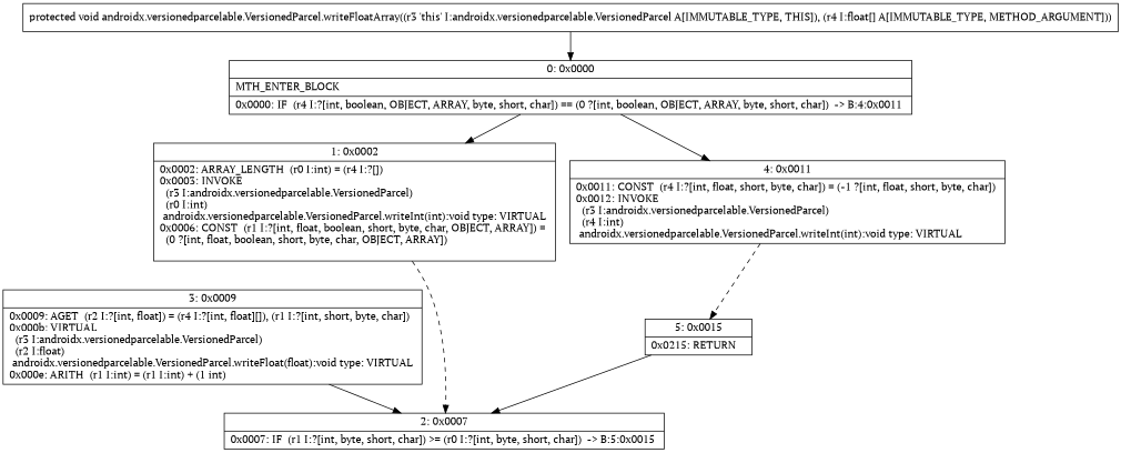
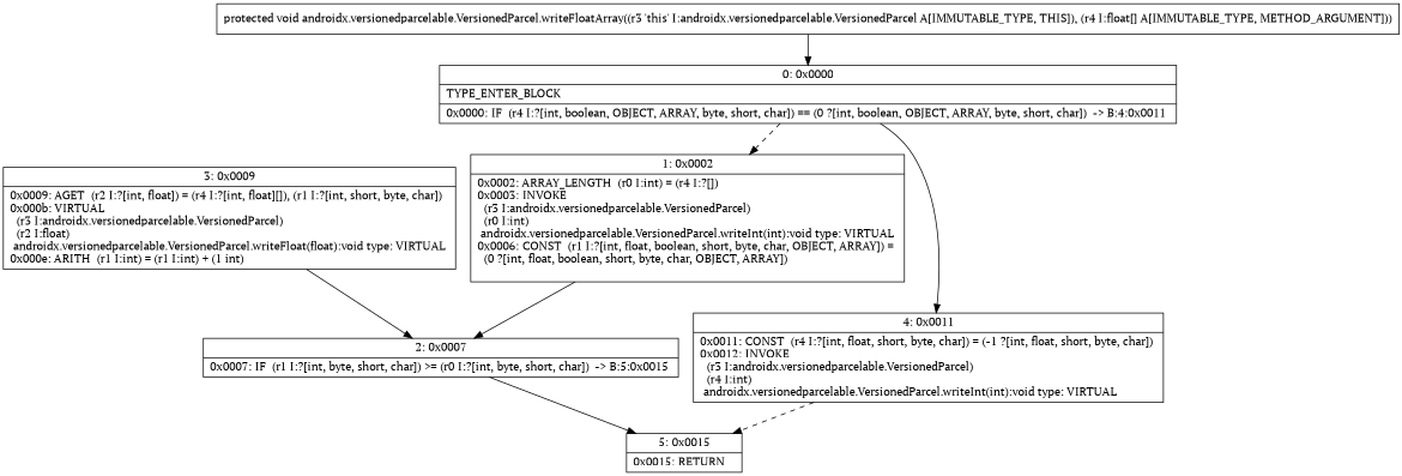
  digraph {
    fontname="PT Serif"
    node [fontname="PT Serif" shape=record]
    edge [fontname="PT Serif"]
-   n1 [label="{0\:\ 0x0000|MTH_ENTER_BLOCK\l|0x0000: IF  (r4 I:?[int, boolean, OBJECT, ARRAY, byte, short, char]) == (0 ?[int, boolean, OBJECT, ARRAY, byte, short, char])  \-\> B:4:0x0011 \l}"]
+   n1 [label="{0\:\ 0x0000|TYPE_ENTER_BLOCK\l|0x0000: IF  (r4 I:?[int, boolean, OBJECT, ARRAY, byte, short, char]) == (0 ?[int, boolean, OBJECT, ARRAY, byte, short, char])  \-\> B:4:0x0011 \l}"]
    n2 [label="{1\:\ 0x0002|0x0002: ARRAY_LENGTH  (r0 I:int) = (r4 I:?[]) \l0x0003: INVOKE  \l  (r3 I:androidx.versionedparcelable.VersionedParcel)\l  (r0 I:int)\l androidx.versionedparcelable.VersionedParcel.writeInt(int):void type: VIRTUAL \l0x0006: CONST  (r1 I:?[int, float, boolean, short, byte, char, OBJECT, ARRAY]) = \l  (0 ?[int, float, boolean, short, byte, char, OBJECT, ARRAY])\l \l}"]
    n3 [label="{4\:\ 0x0011|0x0011: CONST  (r4 I:?[int, float, short, byte, char]) = (\-1 ?[int, float, short, byte, char]) \l0x0012: INVOKE  \l  (r3 I:androidx.versionedparcelable.VersionedParcel)\l  (r4 I:int)\l androidx.versionedparcelable.VersionedParcel.writeInt(int):void type: VIRTUAL \l}"]
    n4 [label="{2\:\ 0x0007|0x0007: IF  (r1 I:?[int, byte, short, char]) \>= (r0 I:?[int, byte, short, char])  \-\> B:5:0x0015 \l}"]
-   n5 [label="{5\:\ 0x0015|0x0215: RETURN   \l}"]
+   n5 [label="{5\:\ 0x0015|0x0015: RETURN   \l}"]
    n6 [label="{3\:\ 0x0009|0x0009: AGET  (r2 I:?[int, float]) = (r4 I:?[int, float][]), (r1 I:?[int, short, byte, char]) \l0x000b: VIRTUAL  \l  (r3 I:androidx.versionedparcelable.VersionedParcel)\l  (r2 I:float)\l androidx.versionedparcelable.VersionedParcel.writeFloat(float):void type: VIRTUAL \l0x000e: ARITH  (r1 I:int) = (r1 I:int) + (1 int) \l}"]
    n7 [label="{protected void androidx.versionedparcelable.VersionedParcel.writeFloatArray((r3 'this' I:androidx.versionedparcelable.VersionedParcel A[IMMUTABLE_TYPE, THIS]), (r4 I:float[] A[IMMUTABLE_TYPE, METHOD_ARGUMENT])) }"]
-   n1 -> n2 [style=solid]
+   n1 -> n2 [style=dashed]
    n1 -> n3
-   n2 -> n4 [style=dashed]
+   n2 -> n4
    n3 -> n5 [style=dashed]
-   n5 -> n4
+   n4 -> n5
    n6 -> n4
    n7 -> n1
  }
